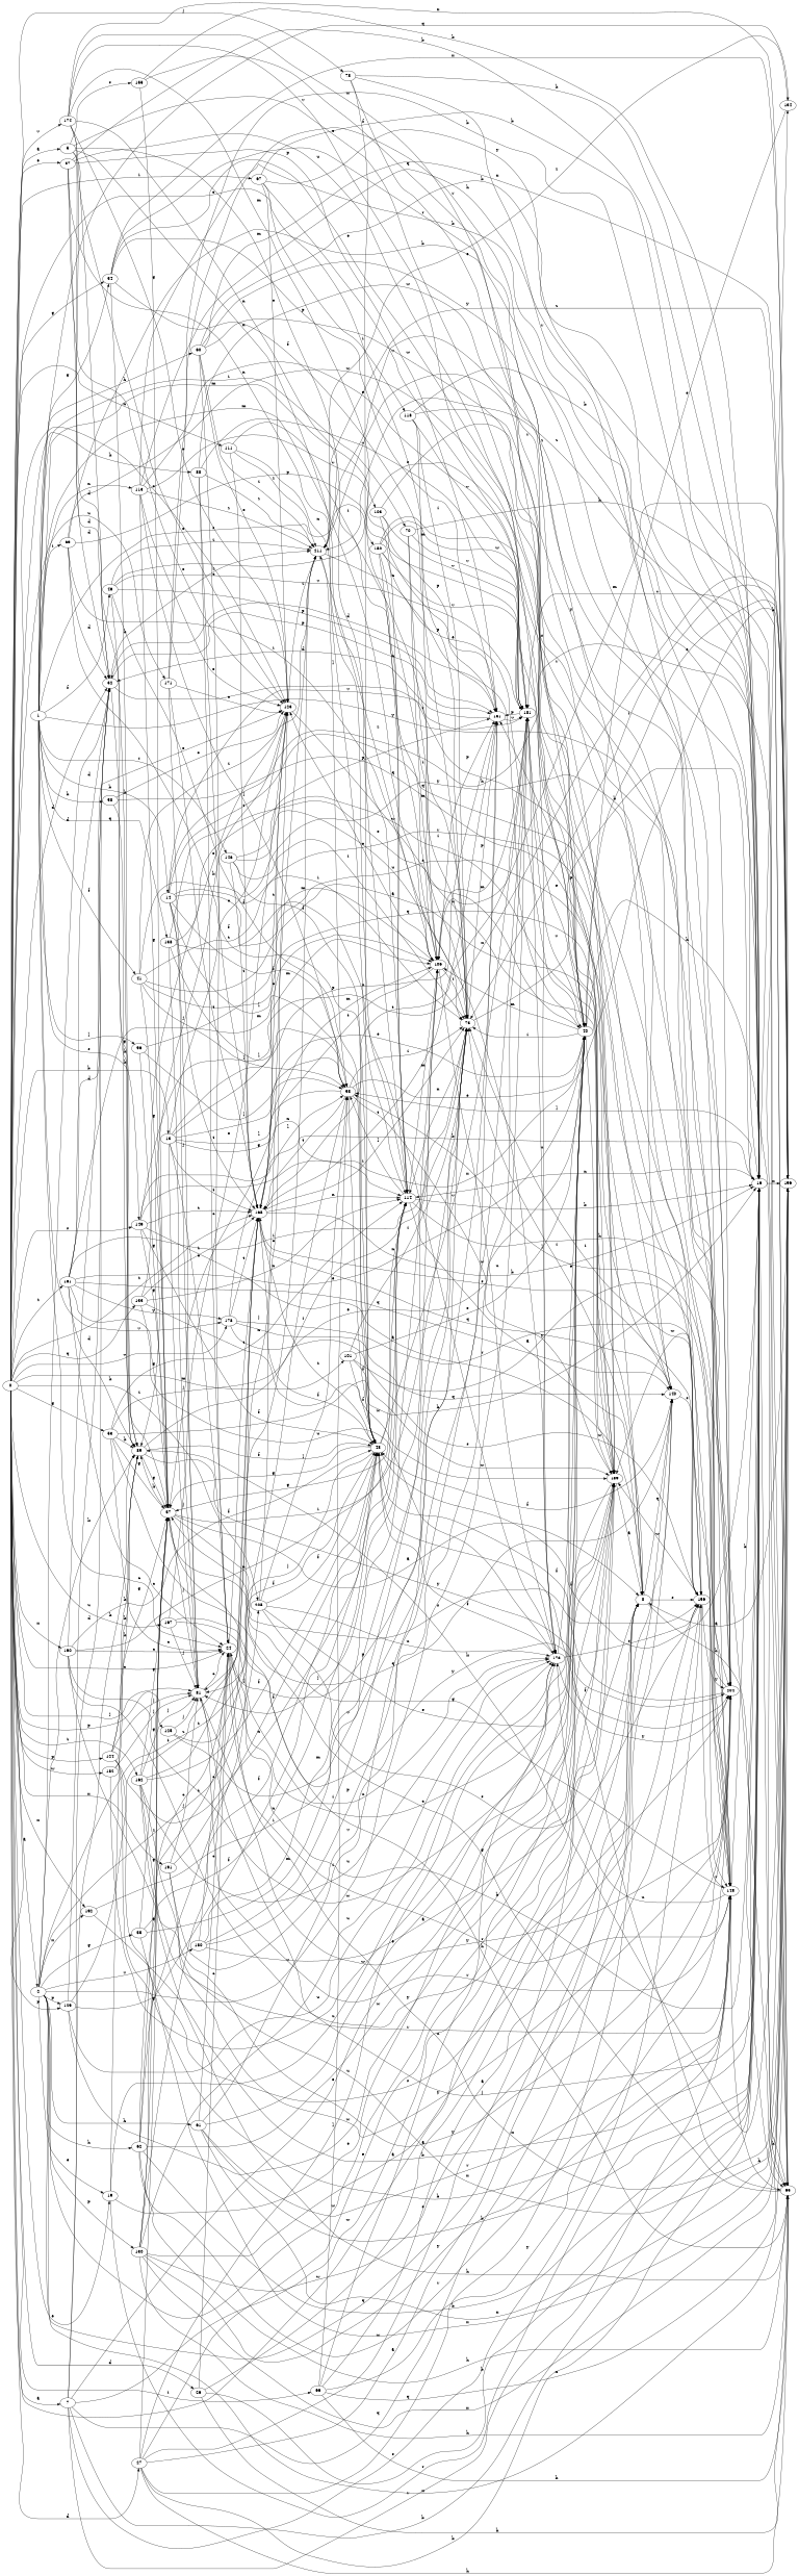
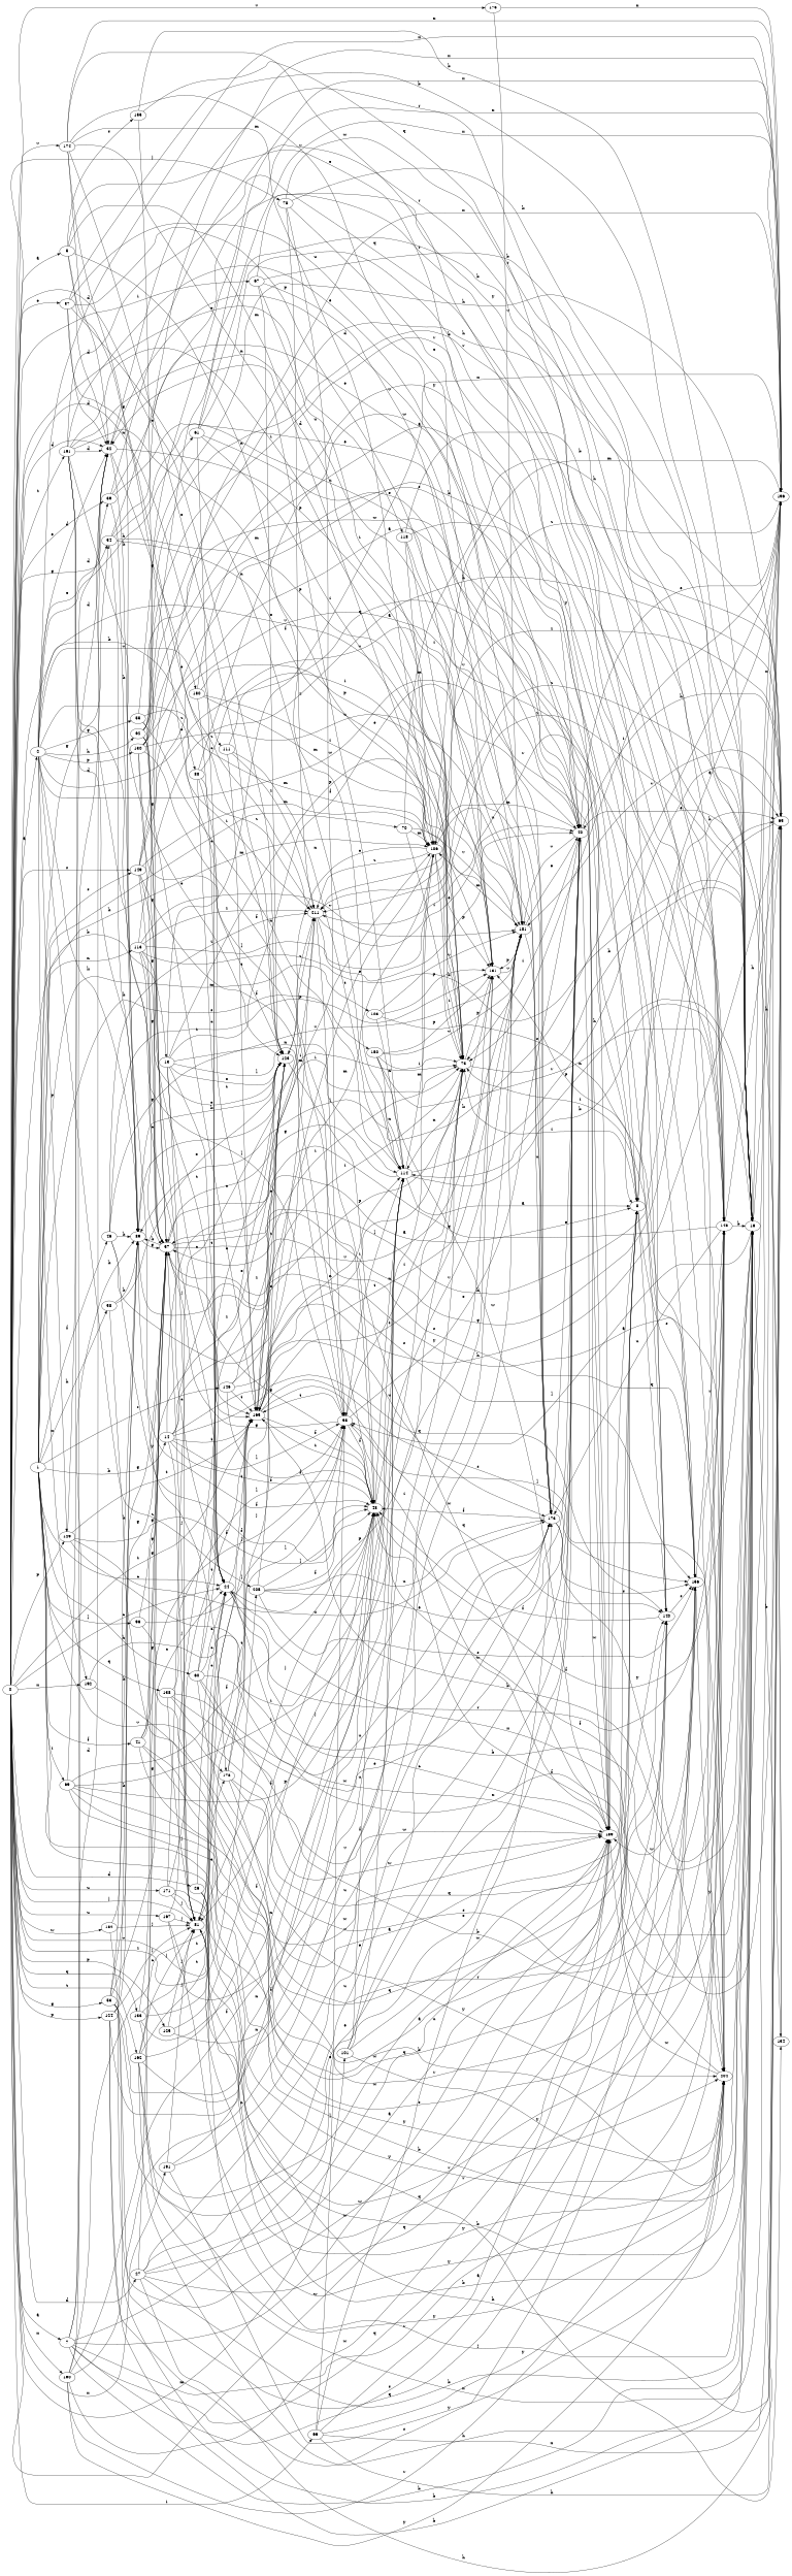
  strict digraph {
    rankdir=LR
    0
    2
    5
    7
    13
    24
    26
    27
    32
    37
-   39 [label=19]
+   39
    53
    54
    66
    67
    78
    81
    88
    101
    111
    118
    123
    124
    125
    129
    133
    149
    161
    162
    165
    167
    171
    174
+   175
    178
    182
    189
    190
    191
    192
    205
    55
    61
    62
    89
    130
    140
    180
    181
    196
    211
    106
    40
    114
    155
    16
    148
    156
    131
    98
    8
    65
    57
    173
    73
    204
    48
    1
    14
    41
    46
    58
    60
    69
    70
    96
    103
    113
    134
    138
    146
    150
    0 -> 2 [label=a]
    0 -> 5 [label=a]
    0 -> 7 [label=a]
    0 -> 13 [label=b]
    0 -> 24 [label=c]
    0 -> 26 [label=d]
    0 -> 27 [label=d]
    0 -> 32 [label=d]
    0 -> 37 [label=e]
    0 -> 39 [label=e]
    0 -> 53 [label=g]
    0 -> 54 [label=g]
    0 -> 66 [label=i]
    0 -> 67 [label=i]
    0 -> 78 [label=j]
    0 -> 81 [label=j]
    0 -> 88 [label=k]
    0 -> 101 [label=m]
    0 -> 111 [label=n]
    0 -> 118 [label=o]
    0 -> 123 [label=o]
    0 -> 124 [label=p]
    0 -> 125 [label=p]
    0 -> 129 [label=p]
    0 -> 133 [label=q]
    0 -> 149 [label=s]
    0 -> 161 [label=t]
    0 -> 162 [label=t]
    0 -> 165 [label=t]
    0 -> 167 [label=u]
    0 -> 171 [label=u]
    0 -> 174 [label=v]
+   0 -> 175 [label=v]
    0 -> 178 [label=v]
    0 -> 182 [label=w]
    0 -> 189 [label=w]
    0 -> 190 [label=x]
    0 -> 191 [label=x]
    0 -> 192 [label=x]
    0 -> 205 [label=z]
    2 -> 32 [label=d]
    2 -> 39 [label=e]
    2 -> 129 [label=p]
    2 -> 189 [label=w]
    2 -> 192 [label=x]
    2 -> 205 [label=z]
    2 -> 55 [label=g]
    2 -> 61 [label=h]
    2 -> 62 [label=h]
    2 -> 89 [label=k]
    2 -> 130 [label=p]
    2 -> 140 [label=q]
    2 -> 180 [label=v]
    2 -> 181 [label=v]
    2 -> 196 [label=x]
    2 -> 211 [label=z]
    5 -> 32 [label=d]
    5 -> 123 [label=o]
    5 -> 106 [label=m]
    5 -> 40 [label=e]
    5 -> 114 [label=n]
    5 -> 155 [label=s]
    7 -> 32 [label=d]
    7 -> 189 [label=w]
    7 -> 89 [label=k]
    7 -> 140 [label=q]
    7 -> 40 [label=e]
    7 -> 16 [label=b]
    7 -> 148 [label=r]
    7 -> 156 [label=s]
    13 -> 24 [label=c]
    13 -> 81 [label=j]
    13 -> 123 [label=o]
    13 -> 165 [label=t]
    13 -> 196 [label=x]
    13 -> 40 [label=e]
    13 -> 114 [label=n]
    13 -> 131 [label=p]
    13 -> 98 [label=l]
    24 -> 165 [label=t]
    24 -> 196 [label=x]
    24 -> 16 [label=b]
    24 -> 148 [label=r]
    24 -> 131 [label=p]
    26 -> 24 [label=c]
    26 -> 16 [label=b]
    26 -> 8 [label=a]
    26 -> 65 [label=h]
    27 -> 189 [label=w]
    27 -> 140 [label=q]
    27 -> 40 [label=e]
    27 -> 16 [label=b]
    27 -> 8 [label=a]
    27 -> 65 [label=h]
    27 -> 57 [label=g]
    27 -> 173 [label=u]
    32 -> 89 [label=k]
    32 -> 211 [label=z]
    32 -> 148 [label=r]
    32 -> 131 [label=p]
    37 -> 32 [label=d]
    37 -> 123 [label=o]
    37 -> 114 [label=n]
    37 -> 16 [label=b]
    37 -> 131 [label=p]
    37 -> 173 [label=u]
    39 -> 89 [label=k]
    39 -> 40 [label=e]
    39 -> 148 [label=r]
    39 -> 173 [label=u]
    53 -> 24 [label=c]
    53 -> 89 [label=k]
    53 -> 140 [label=q]
    53 -> 40 [label=e]
    53 -> 114 [label=n]
    53 -> 16 [label=b]
    53 -> 57 [label=g]
    54 -> 89 [label=k]
    54 -> 196 [label=x]
    54 -> 40 [label=e]
    54 -> 148 [label=r]
    54 -> 131 [label=p]
    54 -> 73 [label=f]
    66 -> 196 [label=x]
    66 -> 98 [label=l]
    66 -> 8 [label=a]
    66 -> 65 [label=h]
    66 -> 173 [label=u]
    66 -> 204 [label=y]
    67 -> 123 [label=o]
    67 -> 181 [label=v]
    67 -> 16 [label=b]
    67 -> 73 [label=i]
    67 -> 204 [label=y]
+   78 -> 211 [label=z]
    78 -> 40 [label=e]
    78 -> 16 [label=k]
    78 -> 148 [label=r]
    78 -> 48 [label=f]
    81 -> 24 [label=c]
    81 -> 148 [label=r]
    81 -> 204 [label=y]
    88 -> 24 [label=c]
    88 -> 165 [label=t]
    88 -> 189 [label=w]
    88 -> 181 [label=v]
    88 -> 211 [label=z]
    101 -> 189 [label=w]
    101 -> 40 [label=e]
    101 -> 73 [label=i]
    101 -> 204 [label=y]
    101 -> 48 [label=f]
    111 -> 165 [label=t]
    111 -> 211 [label=z]
    111 -> 114 [label=n]
    111 -> 73 [label=i]
    118 -> 181 [label=v]
    118 -> 106 [label=m]
    118 -> 16 [label=b]
    118 -> 73 [label=i]
    118 -> 204 [label=y]
    123 -> 165 [label=t]
    123 -> 189 [label=w]
    123 -> 89 [label=k]
    123 -> 211 [label=z]
    124 -> 81 [label=j]
    124 -> 89 [label=k]
    124 -> 114 [label=n]
    124 -> 16 [label=b]
    124 -> 156 [label=s]
    124 -> 57 [label=g]
    125 -> 81 [label=j]
    125 -> 181 [label=v]
    125 -> 48 [label=f]
    129 -> 32 [label=d]
    129 -> 165 [label=t]
    129 -> 189 [label=w]
    129 -> 173 [label=u]
    129 -> 48 [label=f]
    133 -> 123 [label=o]
    133 -> 165 [label=t]
    133 -> 189 [label=w]
    133 -> 114 [label=n]
    133 -> 57 [label=g]
    149 -> 165 [label=t]
    149 -> 196 [label=x]
    149 -> 106 [label=m]
    149 -> 16 [label=b]
    149 -> 8 [label=a]
    149 -> 57 [label=g]
    149 -> 48 [label=f]
    161 -> 24 [label=c]
    161 -> 32 [label=d]
    161 -> 123 [label=o]
    161 -> 178 [label=y]
    161 -> 89 [label=k]
    161 -> 140 [label=q]
    161 -> 106 [label=m]
    161 -> 40 [label=e]
    161 -> 173 [label=u]
    161 -> 73 [label=i]
    162 -> 81 [label=j]
    162 -> 165 [label=t]
    162 -> 196 [label=x]
    162 -> 65 [label=h]
    162 -> 57 [label=g]
    162 -> 173 [label=u]
    162 -> 204 [label=y]
    162 -> 48 [label=f]
    165 -> 123 [label=o]
    165 -> 140 [label=q]
    165 -> 106 [label=m]
    165 -> 114 [label=n]
    165 -> 16 [label=b]
    165 -> 156 [label=s]
    165 -> 73 [label=i]
    165 -> 48 [label=f]
    167 -> 81 [label=j]
    167 -> 123 [label=o]
    167 -> 173 [label=u]
    167 -> 204 [label=y]
    171 -> 81 [label=j]
    171 -> 123 [label=o]
    171 -> 165 [label=t]
    171 -> 16 [label=b]
    171 -> 148 [label=r]
    174 -> 32 [label=d]
    174 -> 123 [label=o]
    174 -> 189 [label=w]
    174 -> 181 [label=v]
    174 -> 196 [label=x]
    174 -> 106 [label=m]
    174 -> 114 [label=n]
    174 -> 57 [label=g]
+   175 -> 181 [label=v]
+   175 -> 196 [label=x]
    178 -> 165 [label=t]
    178 -> 140 [label=q]
    178 -> 148 [label=r]
    178 -> 156 [label=s]
    178 -> 98 [label=l]
    182 -> 81 [label=j]
    182 -> 189 [label=w]
    182 -> 89 [label=k]
    189 -> 24 [label=c]
    189 -> 8 [label=a]
    190 -> 24 [label=c]
    190 -> 32 [label=d]
    190 -> 189 [label=w]
    190 -> 114 [label=n]
    190 -> 148 [label=r]
    190 -> 204 [label=y]
    190 -> 48 [label=f]
    191 -> 81 [label=j]
    191 -> 181 [label=v]
    191 -> 204 [label=y]
    191 -> 48 [label=f]
    192 -> 16 [label=b]
    192 -> 73 [label=i]
    205 -> 123 [label=o]
    205 -> 40 [label=e]
    205 -> 156 [label=s]
    205 -> 98 [label=l]
    205 -> 173 [label=u]
    205 -> 48 [label=f]
    55 -> 196 [label=x]
    55 -> 106 [label=m]
    55 -> 114 [label=n]
    55 -> 57 [label=g]
    61 -> 24 [label=c]
    61 -> 196 [label=x]
    61 -> 40 [label=e]
    61 -> 16 [label=b]
    61 -> 148 [label=r]
    61 -> 73 [label=i]
    62 -> 24 [label=c]
    62 -> 165 [label=t]
    62 -> 189 [label=w]
    62 -> 16 [label=b]
    62 -> 148 [label=r]
    62 -> 65 [label=h]
    62 -> 57 [label=g]
    89 -> 57 [label=g]
    89 -> 73 [label=i]
    89 -> 204 [label=y]
    89 -> 48 [label=f]
    130 -> 196 [label=x]
    130 -> 156 [label=s]
    130 -> 98 [label=l]
    130 -> 8 [label=a]
    130 -> 65 [label=h]
    130 -> 57 [label=g]
    130 -> 173 [label=u]
    130 -> 204 [label=y]
    130 -> 48 [label=f]
    140 -> 156 [label=s]
    140 -> 48 [label=f]
    180 -> 24 [label=c]
    180 -> 106 [label=m]
    180 -> 131 [label=p]
    180 -> 8 [label=a]
    180 -> 73 [label=i]
    181 -> 165 [label=t]
    181 -> 106 [label=m]
    181 -> 40 [label=e]
    181 -> 131 [label=p]
    181 -> 173 [label=u]
    196 -> 89 [label=k]
    196 -> 211 [label=z]
    196 -> 106 [label=m]
    196 -> 40 [label=e]
    196 -> 8 [label=a]
    196 -> 73 [label=i]
    211 -> 81 [label=j]
    211 -> 40 [label=e]
    211 -> 148 [label=r]
    211 -> 98 [label=l]
    106 -> 81 [label=j]
    106 -> 123 [label=o]
    106 -> 165 [label=t]
    106 -> 211 [label=z]
    106 -> 131 [label=p]
    106 -> 173 [label=u]
    106 -> 73 [label=i]
    40 -> 32 [label=d]
    40 -> 189 [label=w]
    40 -> 181 [label=v]
    40 -> 106 [label=m]
    40 -> 65 [label=h]
    40 -> 73 [label=i]
    114 -> 106 [label=m]
    114 -> 16 [label=b]
    114 -> 98 [label=l]
    114 -> 8 [label=a]
    114 -> 65 [label=h]
    114 -> 57 [label=g]
    155 -> 140 [label=q]
    155 -> 16 [label=b]
    155 -> 57 [label=g]
    16 -> 81 [label=j]
    16 -> 196 [label=x]
    16 -> 211 [label=z]
    16 -> 114 [label=n]
    16 -> 98 [label=l]
    16 -> 65 [label=h]
    16 -> 48 [label=f]
    16 -> 134 [label=b]
    148 -> 16 [label=b]
    148 -> 65 [label=h]
    148 -> 57 [label=g]
    148 -> 173 [label=u]
    156 -> 189 [label=w]
    156 -> 148 [label=r]
    156 -> 73 [label=i]
    156 -> 204 [label=y]
    131 -> 32 [label=d]
    131 -> 165 [label=t]
    131 -> 181 [label=v]
    98 -> 165 [label=t]
    98 -> 189 [label=w]
    98 -> 40 [label=e]
    98 -> 57 [label=g]
    98 -> 73 [label=i]
    98 -> 48 [label=f]
    8 -> 140 [label=q]
    8 -> 156 [label=s]
    8 -> 131 [label=p]
    8 -> 65 [label=h]
    8 -> 73 [label=i]
    65 -> 181 [label=v]
    65 -> 211 [label=z]
    65 -> 57 [label=g]
    65 -> 48 [label=f]
    57 -> 81 [label=j]
    57 -> 89 [label=k]
    57 -> 156 [label=s]
    57 -> 8 [label=a]
    57 -> 65 [label=h]
    57 -> 73 [label=i]
    173 -> 40 [label=e]
    173 -> 156 [label=s]
    173 -> 204 [label=y]
    173 -> 48 [label=f]
    73 -> 114 [label=n]
    73 -> 16 [label=b]
    73 -> 131 [label=p]
    204 -> 189 [label=w]
    204 -> 98 [label=l]
    204 -> 48 [label=f]
    48 -> 81 [label=j]
    48 -> 165 [label=t]
    48 -> 181 [label=v]
    48 -> 114 [label=n]
    48 -> 57 [label=g]
    1 -> 24 [label=c]
    1 -> 54 [label=g]
    1 -> 149 [label=s]
    1 -> 178 [label=v]
    1 -> 106 [label=m]
    1 -> 204 [label=y]
    1 -> 14 [label=b]
    1 -> 41 [label=f]
    1 -> 46 [label=f]
    1 -> 58 [label=h]
    1 -> 60 [label=h]
    1 -> 69 [label=i]
    1 -> 70 [label=i]
    1 -> 96 [label=l]
    1 -> 103 [label=m]
    1 -> 113 [label=n]
    1 -> 134 [label=q]
    1 -> 138 [label=q]
    1 -> 146 [label=r]
    1 -> 150 [label=s]
    14 -> 81 [label=j]
    14 -> 165 [label=t]
    14 -> 140 [label=q]
    14 -> 181 [label=v]
    14 -> 106 [label=m]
    14 -> 98 [label=l]
    14 -> 65 [label=h]
    14 -> 73 [label=i]
    14 -> 48 [label=f]
    41 -> 140 [label=q]
    41 -> 211 [label=z]
    41 -> 148 [label=r]
    41 -> 156 [label=s]
    41 -> 98 [label=l]
    41 -> 57 [label=g]
    46 -> 89 [label=k]
    46 -> 181 [label=v]
    46 -> 211 [label=z]
    46 -> 156 [label=s]
    46 -> 131 [label=p]
    46 -> 48 [label=f]
    58 -> 123 [label=o]
    58 -> 89 [label=k]
    58 -> 140 [label=q]
    60 -> 24 [label=c]
    60 -> 123 [label=o]
    60 -> 189 [label=w]
    60 -> 196 [label=x]
    60 -> 211 [label=z]
    60 -> 16 [label=b]
    60 -> 204 [label=y]
    69 -> 32 [label=d]
    69 -> 189 [label=w]
    69 -> 16 [label=b]
    69 -> 131 [label=p]
    69 -> 73 [label=i]
-   41 -> 204 [label=y]
+   69 -> 204 [label=y]
    69 -> 48 [label=f]
    70 -> 181 [label=v]
    70 -> 106 [label=m]
    70 -> 65 [label=h]
    70 -> 73 [label=i]
    96 -> 98 [label=l]
    96 -> 8 [label=a]
    96 -> 57 [label=g]
    103 -> 181 [label=v]
    103 -> 114 [label=n]
    103 -> 156 [label=s]
    103 -> 131 [label=p]
    113 -> 123 [label=o]
    113 -> 181 [label=v]
    113 -> 211 [label=z]
    113 -> 40 [label=e]
    113 -> 16 [label=b]
    113 -> 98 [label=l]
    113 -> 65 [label=h]
    113 -> 57 [label=g]
    134 -> 211 [label=z]
    134 -> 40 [label=e]
    138 -> 81 [label=j]
    138 -> 189 [label=w]
    138 -> 40 [label=e]
    138 -> 98 [label=l]
    138 -> 173 [label=u]
    146 -> 165 [label=t]
    146 -> 131 [label=p]
    146 -> 173 [label=u]
    146 -> 73 [label=i]
    146 -> 48 [label=f]
    150 -> 189 [label=w]
    150 -> 181 [label=v]
    150 -> 114 [label=n]
    150 -> 148 [label=r]
    150 -> 131 [label=p]
    150 -> 73 [label=i]
  }
